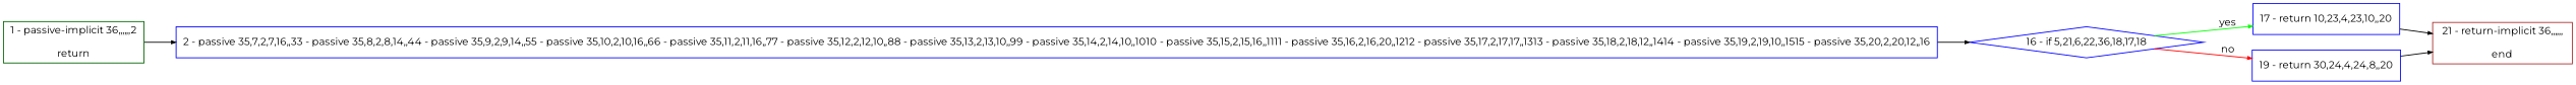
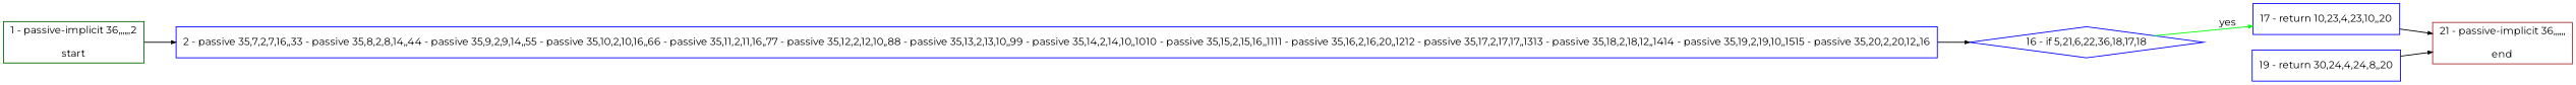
  digraph {
    bgcolor=white
    compound=true
    fillcolor="#FFFFCC"
    fontname=Montserrat
    fontsize=12
    pack=true
    packmode=clust
    rankdir=LR
    style="rounded,filled"
    node [color="#0000ff" compound=true fillcolor="#ffffff" fixedsize=false fontname=Montserrat fontsize=12 node_initialized=no shape=box style=filled]
    edge [arrowhead=normal arrowsize=0.5 arrowtail=none color="#000000" compound=true dir=forward fontcolor=black fontname=Montserrat fontsize=12]
    n1 [label="2 - passive 35,7,2,7,16,,33 - passive 35,8,2,8,14,,44 - passive 35,9,2,9,14,,55 - passive 35,10,2,10,16,,66 - passive 35,11,2,11,16,,77 - passive 35,12,2,12,10,,88 - passive 35,13,2,13,10,,99 - passive 35,14,2,14,10,,1010 - passive 35,15,2,15,16,,1111 - passive 35,16,2,16,20,,1212 - passive 35,17,2,17,17,,1313 - passive 35,18,2,18,12,,1414 - passive 35,19,2,19,10,,1515 - passive 35,20,2,20,12,,16"]
    n2 [label="16 - if 5,21,6,22,36,18,17,18" shape=diamond]
    n3 [label="17 - return 10,23,4,23,10,,20"]
    n4 [label="19 - return 30,24,4,24,8,,20"]
-   n5 [color="#006400" label="1 - passive-implicit 36,,,,,,2\n\nreturn"]
-   n6 [color="#a52a2a" label="21 - return-implicit 36,,,,,,\n\nend"]
+   n5 [color="#006400" label="1 - passive-implicit 36,,,,,,2\n\nstart"]
+   n6 [color="#a52a2a" label="21 - passive-implicit 36,,,,,,\n\nend"]
    n1 -> n2
    n2 -> n3 [color="#00ff00" label=yes]
-   n2 -> n4 [color="#ff0000" label=no]
    n3 -> n6
    n4 -> n6
    n5 -> n1
  }
